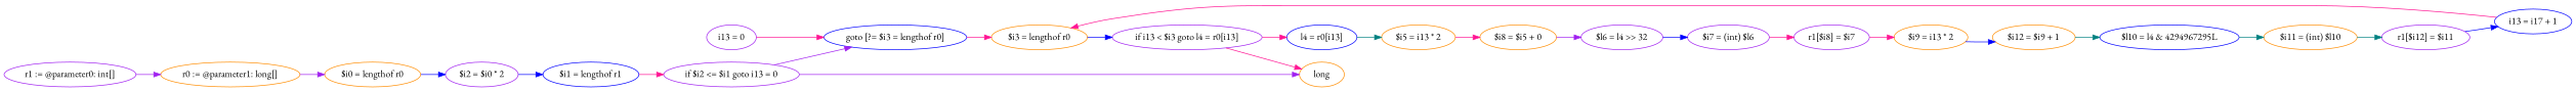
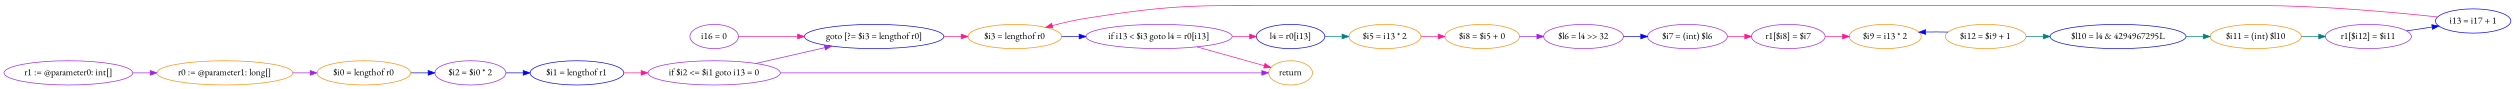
  digraph {
    fontname="EB Garamond"
    rankdir=LR
    node [color=darkorange fontname="EB Garamond"]
    edge [color=deeppink fontname="EB Garamond"]
    "r0 := @parameter1: long[]"
    "r1 := @parameter0: int[]" [color=purple]
    "$i0 = lengthof r0"
    "$i2 = $i0 * 2" [color=purple]
    "$i1 = lengthof r1" [color=blue]
    "if $i2 <= $i1 goto i13 = 0" [color=purple]
-   return [label=long]
+   return
    "goto [?= $i3 = lengthof r0]" [color=blue]
-   "i13 = 0" [color=purple]
+   "i13 = 0" [color=purple label="i16 = 0"]
    "$i3 = lengthof r0"
    "if i13 < $i3 goto l4 = r0[i13]" [color=purple]
    "l4 = r0[i13]" [color=blue]
    "$i5 = i13 * 2"
    "$i8 = $i5 + 0"
    "$l6 = l4 >> 32" [color=purple]
    "$i7 = (int) $l6" [color=purple]
    "r1[$i8] = $i7" [color=purple]
    "$i9 = i13 * 2"
    "$i12 = $i9 + 1"
    "$l10 = l4 & 4294967295L" [color=blue]
    "$i11 = (int) $l10"
    "r1[$i12] = $i11" [color=purple]
    n23 [color=blue label="i13 = i17 + 1"]
    "r0 := @parameter1: long[]" -> "$i0 = lengthof r0" [color=purple]
    "r1 := @parameter0: int[]" -> "r0 := @parameter1: long[]" [color=purple]
    "$i0 = lengthof r0" -> "$i2 = $i0 * 2" [color=blue]
    "$i2 = $i0 * 2" -> "$i1 = lengthof r1" [color=blue]
    "$i1 = lengthof r1" -> "if $i2 <= $i1 goto i13 = 0"
    "if $i2 <= $i1 goto i13 = 0" -> return [color=purple]
    "if $i2 <= $i1 goto i13 = 0" -> "goto [?= $i3 = lengthof r0]" [color=purple]
    "goto [?= $i3 = lengthof r0]" -> "$i3 = lengthof r0"
    "i13 = 0" -> "goto [?= $i3 = lengthof r0]"
    "$i3 = lengthof r0" -> "if i13 < $i3 goto l4 = r0[i13]" [color=blue]
    "if i13 < $i3 goto l4 = r0[i13]" -> return
    "if i13 < $i3 goto l4 = r0[i13]" -> "l4 = r0[i13]"
    "l4 = r0[i13]" -> "$i5 = i13 * 2" [color=teal]
    "$i5 = i13 * 2" -> "$i8 = $i5 + 0"
    "$i8 = $i5 + 0" -> "$l6 = l4 >> 32" [color=purple]
    "$l6 = l4 >> 32" -> "$i7 = (int) $l6" [color=blue]
    "$i7 = (int) $l6" -> "r1[$i8] = $i7"
    "r1[$i8] = $i7" -> "$i9 = i13 * 2"
-   "$i9 = i13 * 2" -> "$i12 = $i9 + 1" [color=blue]
+   "$i12 = $i9 + 1" -> "$i9 = i13 * 2" [color=blue]
    "$i12 = $i9 + 1" -> "$l10 = l4 & 4294967295L" [color=teal]
    "$l10 = l4 & 4294967295L" -> "$i11 = (int) $l10" [color=teal]
    "$i11 = (int) $l10" -> "r1[$i12] = $i11" [color=teal]
    "r1[$i12] = $i11" -> n23 [color=blue]
    n23 -> "$i3 = lengthof r0"
  }
